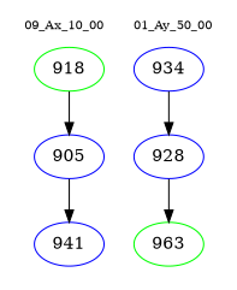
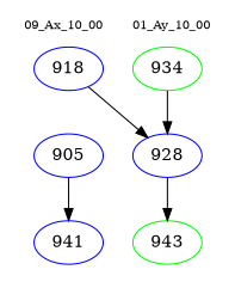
  digraph {
    node [color=green]
    edge [color=black]
-   n1 [label=918]
+   n1 [color=blue label=918]
    n2 [color=blue label=905]
    n3 [color=blue label=941]
-   n4 [color=blue label=934]
+   n4 [label=934]
    n5 [color=blue label=928]
-   n6 [label=963]
+   n6 [label=943]
    subgraph cluster_1 {
      color=white
      fontsize=10
      label="09_Ax_10_00"
      n1
      n2
      n3
    }
    subgraph cluster_2 {
      color=white
      fontsize=10
-     label="01_Ay_50_00"
+     label="01_Ay_10_00"
      n4
      n5
      n6
    }
-   n1 -> n2
+   n1 -> n5
    n2 -> n3
    n4 -> n5
    n5 -> n6
  }
